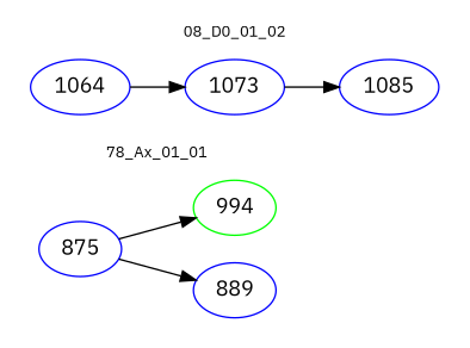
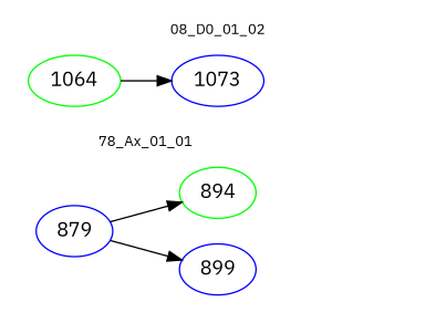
  digraph {
    fontname="IBM Plex Sans"
    rankdir=LR
    node [color=blue fontname="IBM Plex Sans"]
    edge [color=black fontname="IBM Plex Sans"]
-   n1 [label=875]
-   n2 [label=889]
-   n3 [color=green label=994]
+   n1 [label=879]
+   n2 [label=899]
+   n3 [color=green label=894]
    n4 [label=1073]
-   n5 [label=1064]
-   n6 [label=1085]
+   n5 [color=green label=1064]
    subgraph cluster_1 {
      color=white
      fontsize=10
      label="78_Ax_01_01"
      n1
      n2
      n3
    }
    subgraph cluster_2 {
      color=white
      fontsize=10
      label="08_D0_01_02"
      n4
      n5
-     n6
    }
    n1 -> n2
    n1 -> n3
-   n4 -> n6
    n5 -> n4
  }
